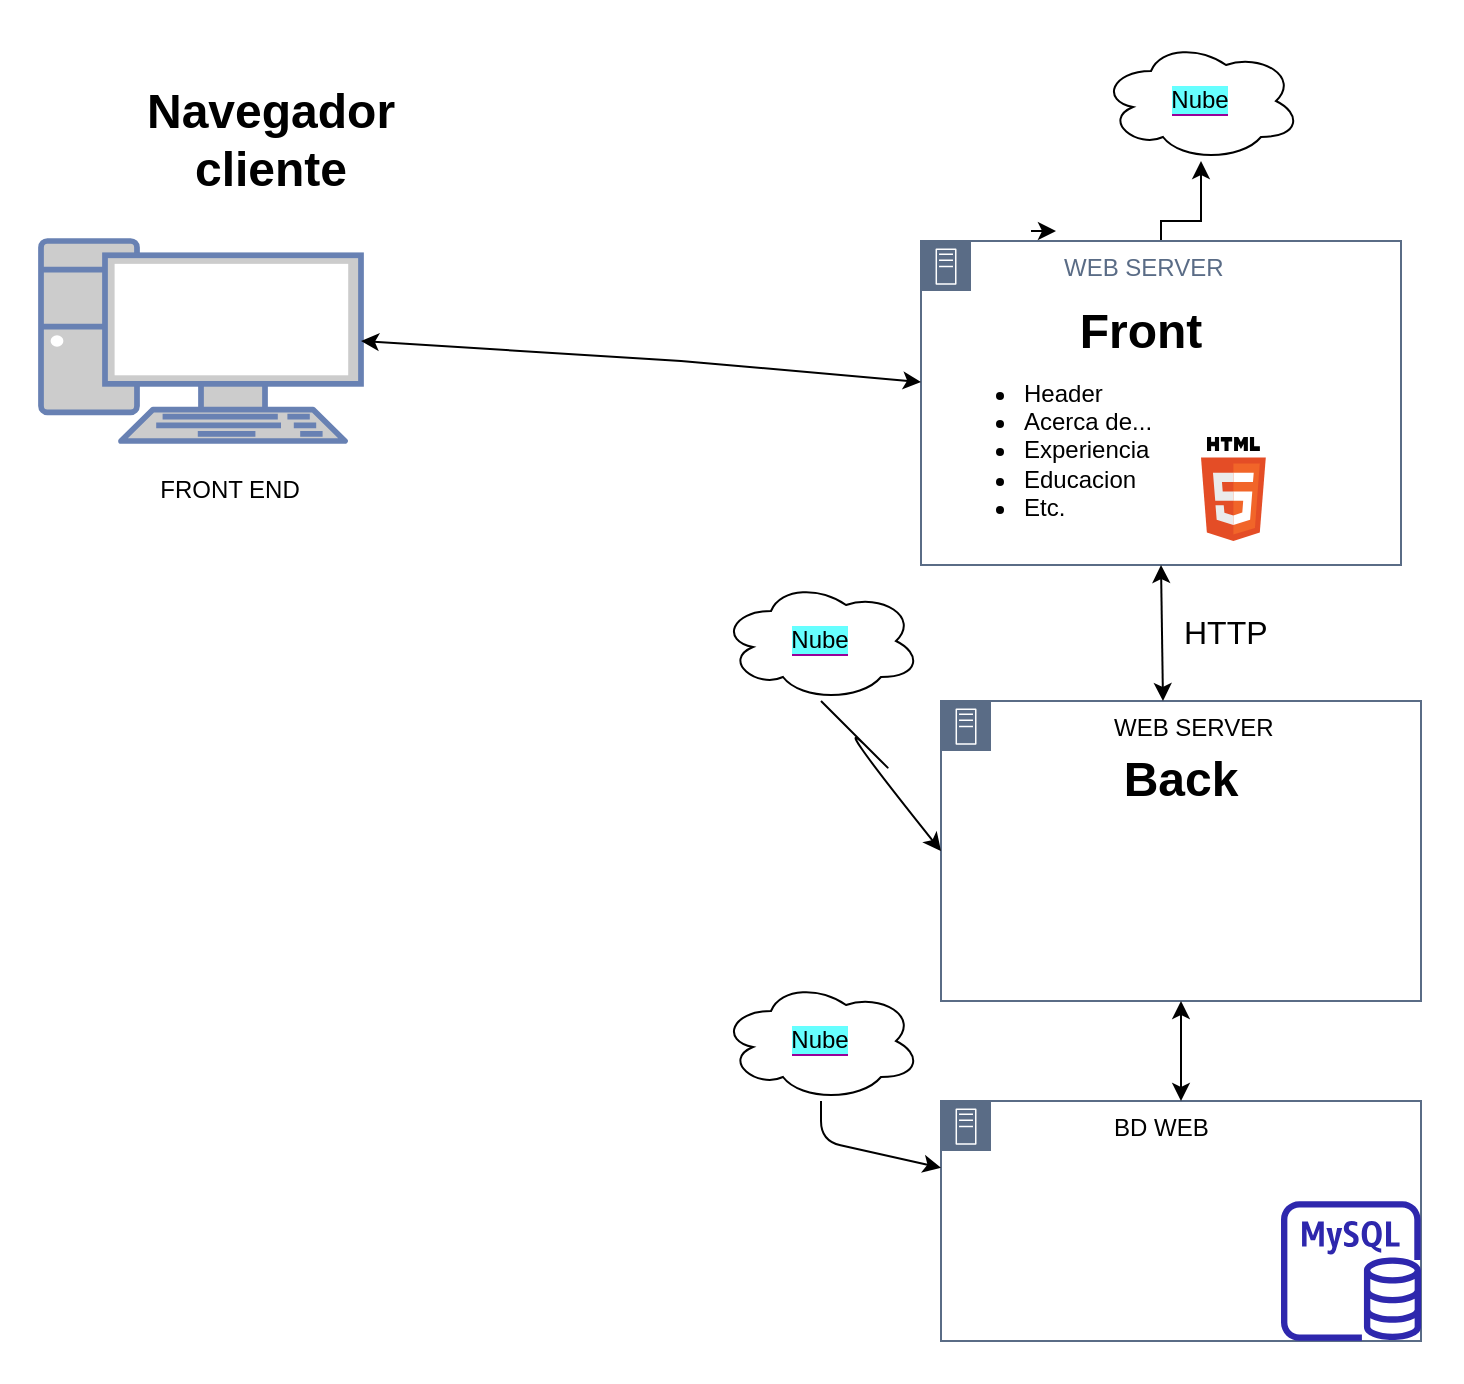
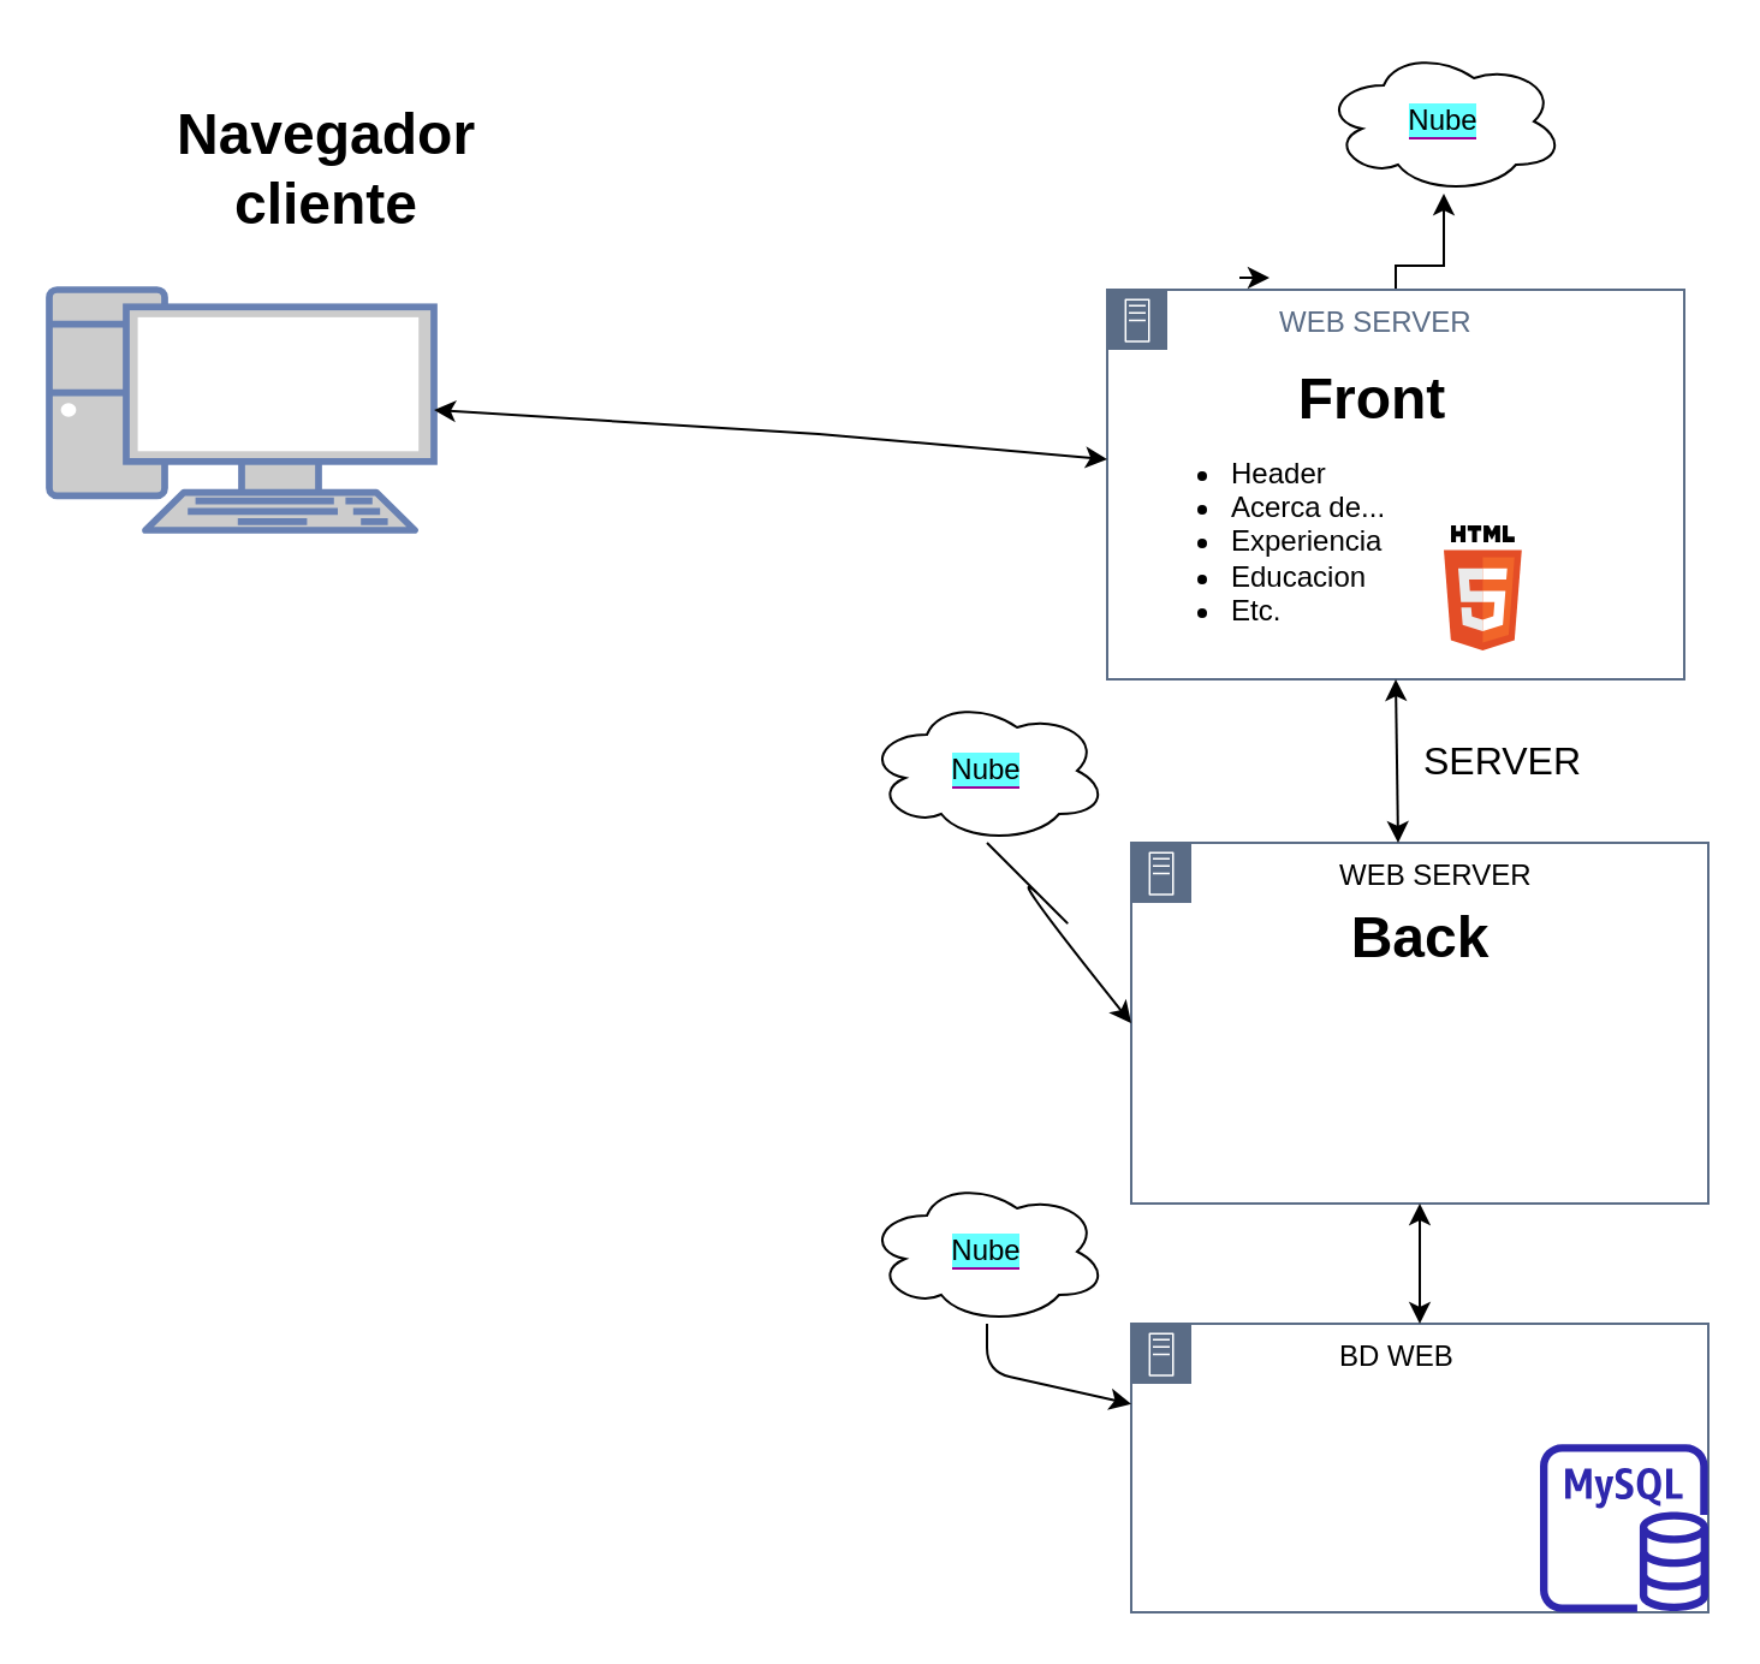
  <mxCell id="0" />
  <mxCell id="1" parent="0" />
  <mxCell id="2" value="" style="fontColor=#0066CC;verticalAlign=top;verticalLabelPosition=bottom;labelPosition=center;align=center;html=1;outlineConnect=0;fillColor=#CCCCCC;strokeColor=#6881B3;gradientColor=none;gradientDirection=north;strokeWidth=2;shape=mxgraph.networks.pc;" vertex="1" parent="1"><mxGeometry x="20" y="120" width="160" height="100" as="geometry" /></mxCell>
  <mxCell id="3" value="Navegador&lt;br&gt;cliente&lt;br&gt;" style="text;strokeColor=none;fillColor=none;html=1;fontSize=24;fontStyle=1;verticalAlign=middle;align=center;" vertex="1" parent="1"><mxGeometry x="85" y="50" width="100" height="40" as="geometry" /></mxCell>
- <mxCell id="4" value="FRONT END&lt;br&gt;" style="text;html=1;strokeColor=none;fillColor=none;align=center;verticalAlign=middle;whiteSpace=wrap;rounded=0;" vertex="1" parent="1"><mxGeometry x="60" y="230" width="110" height="30" as="geometry" /></mxCell>
  <mxCell id="5" value="&lt;span style=&quot;background-color: rgb(102, 255, 255);&quot;&gt;&lt;font color=&quot;#000000&quot;&gt;Nube&lt;/font&gt;&lt;/span&gt;" style="ellipse;shape=cloud;whiteSpace=wrap;html=1;align=center;labelBackgroundColor=#990099;fontColor=#B2C1C6;" vertex="1" parent="1"><mxGeometry x="550" y="20" width="100" height="60" as="geometry" /></mxCell>
  <mxCell id="6" style="edgeStyle=orthogonalEdgeStyle;rounded=0;orthogonalLoop=1;jettySize=auto;html=1;fontColor=#000000;" edge="1" parent="1" source="7"><mxGeometry relative="1" as="geometry"><mxPoint x="600" y="80" as="targetPoint" /><Array as="points"><mxPoint x="580" y="110" /></Array></mxGeometry></mxCell>
  <mxCell id="7" value="&lt;blockquote style=&quot;margin: 0 0 0 40px; border: none; padding: 0px;&quot;&gt;WEB SERVER&lt;/blockquote&gt;&lt;blockquote style=&quot;margin: 0 0 0 40px; border: none; padding: 0px;&quot;&gt;&lt;br&gt;&lt;/blockquote&gt;" style="points=[[0,0],[0.25,0],[0.5,0],[0.75,0],[1,0],[1,0.25],[1,0.5],[1,0.75],[1,1],[0.75,1],[0.5,1],[0.25,1],[0,1],[0,0.75],[0,0.5],[0,0.25]];outlineConnect=0;gradientColor=none;html=1;whiteSpace=wrap;fontSize=12;fontStyle=0;container=1;pointerEvents=0;collapsible=0;recursiveResize=0;shape=mxgraph.aws4.group;grIcon=mxgraph.aws4.group_on_premise;strokeColor=#5A6C86;fillColor=none;verticalAlign=top;align=left;spacingLeft=30;fontColor=#5A6C86;dashed=0;labelBackgroundColor=#FFFFFF;" vertex="1" parent="1"><mxGeometry x="460" y="120" width="240" height="162" as="geometry" /></mxCell>
  <mxCell id="8" value="&lt;ul&gt;&lt;li&gt;Header&lt;/li&gt;&lt;li&gt;Acerca de...&lt;/li&gt;&lt;li&gt;Experiencia&lt;/li&gt;&lt;li&gt;Educacion&lt;/li&gt;&lt;li&gt;Etc.&lt;/li&gt;&lt;/ul&gt;" style="text;html=1;strokeColor=none;fillColor=none;align=left;verticalAlign=middle;whiteSpace=wrap;rounded=0;labelBackgroundColor=#FFFFFF;fontColor=#000000;" vertex="1" parent="7"><mxGeometry x="10" y="90" width="154" height="30" as="geometry" /></mxCell>
  <mxCell id="9" value="" style="dashed=0;outlineConnect=0;html=1;align=center;labelPosition=center;verticalLabelPosition=bottom;verticalAlign=top;shape=mxgraph.weblogos.html5;labelBackgroundColor=#FFFFFF;fontColor=#000000;" vertex="1" parent="7"><mxGeometry x="140" y="98" width="32.4" height="52" as="geometry" /></mxCell>
  <mxCell id="10" value="" style="shape=image;html=1;verticalAlign=top;verticalLabelPosition=bottom;labelBackgroundColor=#ffffff;imageAspect=0;aspect=fixed;image=https://cdn1.iconfinder.com/data/icons/bootstrap-vol-3/16/filetype-css-128.png;fontColor=#000000;" vertex="1" parent="7"><mxGeometry x="190" y="100" width="50" height="50" as="geometry" /></mxCell>
  <mxCell id="11" value="" style="shape=image;html=1;verticalAlign=top;verticalLabelPosition=bottom;labelBackgroundColor=#ffffff;imageAspect=0;aspect=fixed;image=https://cdn1.iconfinder.com/data/icons/ionicons-fill-vol-2/512/logo-javascript-128.png;fontColor=#000000;" vertex="1" parent="7"><mxGeometry x="190" y="40" width="50" height="50" as="geometry" /></mxCell>
  <mxCell id="12" value="" style="shape=image;html=1;verticalAlign=top;verticalLabelPosition=bottom;labelBackgroundColor=#ffffff;imageAspect=0;aspect=fixed;image=https://cdn0.iconfinder.com/data/icons/long-shadow-web-icons/512/boostrap-128.png;fontColor=#000000;" vertex="1" parent="7"><mxGeometry x="200" width="40" height="40" as="geometry" /></mxCell>
  <mxCell id="13" value="&lt;p style=&quot;line-height: 0;&quot;&gt;Front&lt;/p&gt;" style="text;strokeColor=none;fillColor=none;html=1;fontSize=24;fontStyle=1;verticalAlign=middle;align=center;labelBackgroundColor=#FFFFFF;fontColor=#000000;" vertex="1" parent="7"><mxGeometry x="70" y="40" width="80" height="10" as="geometry" /></mxCell>
  <mxCell id="14" value="" style="shape=image;html=1;verticalAlign=top;verticalLabelPosition=bottom;labelBackgroundColor=#ffffff;imageAspect=0;aspect=fixed;image=https://cdn1.iconfinder.com/data/icons/ionicons-fill-vol-2/512/logo-firebase-128.png;fontColor=#000000;" vertex="1" parent="1"><mxGeometry x="490" y="65" width="50" height="50" as="geometry" /></mxCell>
  <mxCell id="15" style="edgeStyle=orthogonalEdgeStyle;rounded=0;orthogonalLoop=1;jettySize=auto;html=1;exitX=0.5;exitY=1;exitDx=0;exitDy=0;entryX=0.75;entryY=1;entryDx=0;entryDy=0;fontColor=#000000;" edge="1" parent="1" source="14" target="14"><mxGeometry relative="1" as="geometry" /></mxCell>
  <mxCell id="16" value="" style="points=[[0,0],[0.25,0],[0.5,0],[0.75,0],[1,0],[1,0.25],[1,0.5],[1,0.75],[1,1],[0.75,1],[0.5,1],[0.25,1],[0,1],[0,0.75],[0,0.5],[0,0.25]];outlineConnect=0;gradientColor=none;html=1;whiteSpace=wrap;fontSize=12;fontStyle=0;container=1;pointerEvents=0;collapsible=0;recursiveResize=0;shape=mxgraph.aws4.group;grIcon=mxgraph.aws4.group_on_premise;strokeColor=#5A6C86;fillColor=none;verticalAlign=top;align=right;spacingLeft=30;fontColor=#5A6C86;dashed=0;labelBackgroundColor=#FFFFFF;" vertex="1" parent="1"><mxGeometry x="470" y="350" width="240" height="150" as="geometry" /></mxCell>
  <mxCell id="17" value="&lt;blockquote style=&quot;margin: 0px 0px 0px 40px; border: none; padding: 0px;&quot;&gt;WEB SERVER&lt;/blockquote&gt;&lt;blockquote style=&quot;margin: 0px 0px 0px 40px; border: none; padding: 0px;&quot;&gt;&lt;br style=&quot;color: rgb(90, 108, 134); font-family: Helvetica; font-size: 12px; font-style: normal; font-variant-ligatures: normal; font-variant-caps: normal; font-weight: 400; letter-spacing: normal; orphans: 2; text-align: left; text-indent: 0px; text-transform: none; widows: 2; word-spacing: 0px; -webkit-text-stroke-width: 0px; background-color: rgb(255, 255, 255); text-decoration-thickness: initial; text-decoration-style: initial; text-decoration-color: initial;&quot;&gt;&#10;&#10;&lt;/blockquote&gt;" style="text;whiteSpace=wrap;html=1;fontColor=#000000;" vertex="1" parent="16"><mxGeometry x="45" width="150" height="30" as="geometry" /></mxCell>
  <mxCell id="18" value="Back&lt;br&gt;" style="text;strokeColor=none;fillColor=none;html=1;fontSize=24;fontStyle=1;verticalAlign=middle;align=center;labelBackgroundColor=#FFFFFF;fontColor=#000000;" vertex="1" parent="16"><mxGeometry x="70.0" y="20" width="100" height="40" as="geometry" /></mxCell>
  <mxCell id="19" value="" style="shape=image;html=1;verticalAlign=top;verticalLabelPosition=bottom;labelBackgroundColor=#ffffff;imageAspect=0;aspect=fixed;image=https://cdn1.iconfinder.com/data/icons/ionicons-fill-vol-2/512/logo-javascript-128.png;fontColor=#000000;" vertex="1" parent="16"><mxGeometry x="190" y="100" width="50" height="50" as="geometry" /></mxCell>
- <mxCell id="20" value="&lt;span style=&quot;color: rgb(0, 0, 0); font-family: arial, sans-serif; font-size: 16px; font-style: normal; font-variant-ligatures: normal; font-variant-caps: normal; font-weight: 400; letter-spacing: normal; orphans: 2; text-align: start; text-indent: 0px; text-transform: none; widows: 2; word-spacing: 0px; -webkit-text-stroke-width: 0px; background-color: rgb(255, 255, 255); text-decoration-thickness: initial; text-decoration-style: initial; text-decoration-color: initial; float: none; display: inline !important;&quot;&gt;HTTP&lt;/span&gt;" style="text;whiteSpace=wrap;html=1;fontColor=#000000;" vertex="1" parent="1"><mxGeometry x="590" y="300" width="70" height="30" as="geometry" /></mxCell>
+ <mxCell id="20" value="&lt;span style=&quot;color: rgb(0, 0, 0); font-family: arial, sans-serif; font-size: 16px; font-style: normal; font-variant-ligatures: normal; font-variant-caps: normal; font-weight: 400; letter-spacing: normal; orphans: 2; text-align: start; text-indent: 0px; text-transform: none; widows: 2; word-spacing: 0px; -webkit-text-stroke-width: 0px; background-color: rgb(255, 255, 255); text-decoration-thickness: initial; text-decoration-style: initial; text-decoration-color: initial; float: none; display: inline !important;&quot;&gt;SERVER&lt;/span&gt;" style="text;whiteSpace=wrap;html=1;fontColor=#000000;" vertex="1" parent="1"><mxGeometry x="590" y="300" width="70" height="30" as="geometry" /></mxCell>
  <mxCell id="21" value="&lt;span style=&quot;background-color: rgb(102, 255, 255);&quot;&gt;&lt;font color=&quot;#000000&quot;&gt;Nube&lt;/font&gt;&lt;/span&gt;" style="ellipse;shape=cloud;whiteSpace=wrap;html=1;align=center;labelBackgroundColor=#990099;fontColor=#B2C1C6;" vertex="1" parent="1"><mxGeometry x="360" y="290" width="100" height="60" as="geometry" /></mxCell>
  <mxCell id="22" value="" style="endArrow=classic;startArrow=classic;html=1;rounded=1;fontColor=#000000;entryX=0.5;entryY=1;entryDx=0;entryDy=0;exitX=0.44;exitY=0;exitDx=0;exitDy=0;exitPerimeter=0;" edge="1" parent="1" source="17" target="7"><mxGeometry width="50" height="50" relative="1" as="geometry"><mxPoint x="555" y="350" as="sourcePoint" /><mxPoint x="605" y="300" as="targetPoint" /></mxGeometry></mxCell>
  <mxCell id="23" value="" style="points=[[0,0],[0.25,0],[0.5,0],[0.75,0],[1,0],[1,0.25],[1,0.5],[1,0.75],[1,1],[0.75,1],[0.5,1],[0.25,1],[0,1],[0,0.75],[0,0.5],[0,0.25]];outlineConnect=0;gradientColor=none;html=1;whiteSpace=wrap;fontSize=12;fontStyle=0;container=1;pointerEvents=0;collapsible=0;recursiveResize=0;shape=mxgraph.aws4.group;grIcon=mxgraph.aws4.group_on_premise;strokeColor=#5A6C86;fillColor=none;verticalAlign=top;align=right;spacingLeft=30;fontColor=#5A6C86;dashed=0;labelBackgroundColor=#FFFFFF;" vertex="1" parent="1"><mxGeometry x="470" y="550" width="240" height="120" as="geometry" /></mxCell>
  <mxCell id="24" value="&lt;blockquote style=&quot;margin: 0px 0px 0px 40px; border: none; padding: 0px;&quot;&gt;BD WEB&lt;/blockquote&gt;&lt;blockquote style=&quot;margin: 0px 0px 0px 40px; border: none; padding: 0px;&quot;&gt;&lt;br style=&quot;color: rgb(90, 108, 134); font-family: Helvetica; font-size: 12px; font-style: normal; font-variant-ligatures: normal; font-variant-caps: normal; font-weight: 400; letter-spacing: normal; orphans: 2; text-align: left; text-indent: 0px; text-transform: none; widows: 2; word-spacing: 0px; -webkit-text-stroke-width: 0px; background-color: rgb(255, 255, 255); text-decoration-thickness: initial; text-decoration-style: initial; text-decoration-color: initial;&quot;&gt;&lt;br&gt;&lt;br&gt;&lt;/blockquote&gt;" style="text;whiteSpace=wrap;html=1;fontColor=#000000;" vertex="1" parent="23"><mxGeometry x="45" width="150" height="30" as="geometry" /></mxCell>
  <mxCell id="25" value="" style="sketch=0;outlineConnect=0;fontColor=#232F3E;gradientColor=none;fillColor=#2E27AD;strokeColor=none;dashed=0;verticalLabelPosition=bottom;verticalAlign=top;align=center;html=1;fontSize=12;fontStyle=0;aspect=fixed;pointerEvents=1;shape=mxgraph.aws4.rds_mysql_instance;labelBackgroundColor=#FFFFFF;" vertex="1" parent="23"><mxGeometry x="170" y="50" width="70" height="70" as="geometry" /></mxCell>
  <mxCell id="26" value="&lt;span style=&quot;background-color: rgb(102, 255, 255);&quot;&gt;&lt;font color=&quot;#000000&quot;&gt;Nube&lt;/font&gt;&lt;/span&gt;" style="ellipse;shape=cloud;whiteSpace=wrap;html=1;align=center;labelBackgroundColor=#990099;fontColor=#B2C1C6;" vertex="1" parent="1"><mxGeometry x="360" y="490" width="100" height="60" as="geometry" /></mxCell>
  <mxCell id="27" value="" style="endArrow=classic;startArrow=classic;html=1;rounded=1;fontColor=#000000;exitX=0.5;exitY=0;exitDx=0;exitDy=0;" edge="1" parent="1" source="24" target="16"><mxGeometry width="50" height="50" relative="1" as="geometry"><mxPoint x="580" y="550" as="sourcePoint" /><mxPoint x="630" y="500" as="targetPoint" /><Array as="points" /></mxGeometry></mxCell>
  <mxCell id="28" value="" style="shape=image;html=1;verticalAlign=top;verticalLabelPosition=bottom;labelBackgroundColor=#ffffff;imageAspect=0;aspect=fixed;image=https://cdn2.iconfinder.com/data/icons/boxicons-logos/24/bxl-heroku-128.png;fontColor=#000000;" vertex="1" parent="1"><mxGeometry x="490" y="310" width="40" height="40" as="geometry" /></mxCell>
  <mxCell id="29" value="" style="shape=image;html=1;verticalAlign=top;verticalLabelPosition=bottom;labelBackgroundColor=#ffffff;imageAspect=0;aspect=fixed;image=https://cdn2.iconfinder.com/data/icons/boxicons-logos/24/bxl-heroku-128.png;fontColor=#000000;" vertex="1" parent="1"><mxGeometry x="490" y="510" width="40" height="40" as="geometry" /></mxCell>
  <mxCell id="30" value="" style="endArrow=classic;startArrow=classic;html=1;rounded=1;fontColor=#000000;exitX=1;exitY=0.5;exitDx=0;exitDy=0;exitPerimeter=0;" edge="1" parent="1" source="2" target="7"><mxGeometry width="50" height="50" relative="1" as="geometry"><mxPoint x="260" y="195" as="sourcePoint" /><mxPoint x="450" y="201" as="targetPoint" /><Array as="points"><mxPoint x="340" y="180" /></Array></mxGeometry></mxCell>
  <mxCell id="31" value="" style="curved=1;endArrow=classic;html=1;rounded=1;fontColor=#000000;entryX=0;entryY=0.5;entryDx=0;entryDy=0;" edge="1" parent="1" target="16"><mxGeometry width="50" height="50" relative="1" as="geometry"><mxPoint x="410" y="350" as="sourcePoint" /><mxPoint x="460" y="350" as="targetPoint" /><Array as="points"><mxPoint x="460" y="400" /><mxPoint x="410" y="350" /></Array></mxGeometry></mxCell>
  <mxCell id="32" value="" style="endArrow=classic;html=1;rounded=1;fontColor=#000000;" edge="1" parent="1" source="26" target="23"><mxGeometry width="50" height="50" relative="1" as="geometry"><mxPoint x="320" y="590" as="sourcePoint" /><mxPoint x="400" y="560" as="targetPoint" /><Array as="points"><mxPoint x="410" y="570" /></Array></mxGeometry></mxCell>
